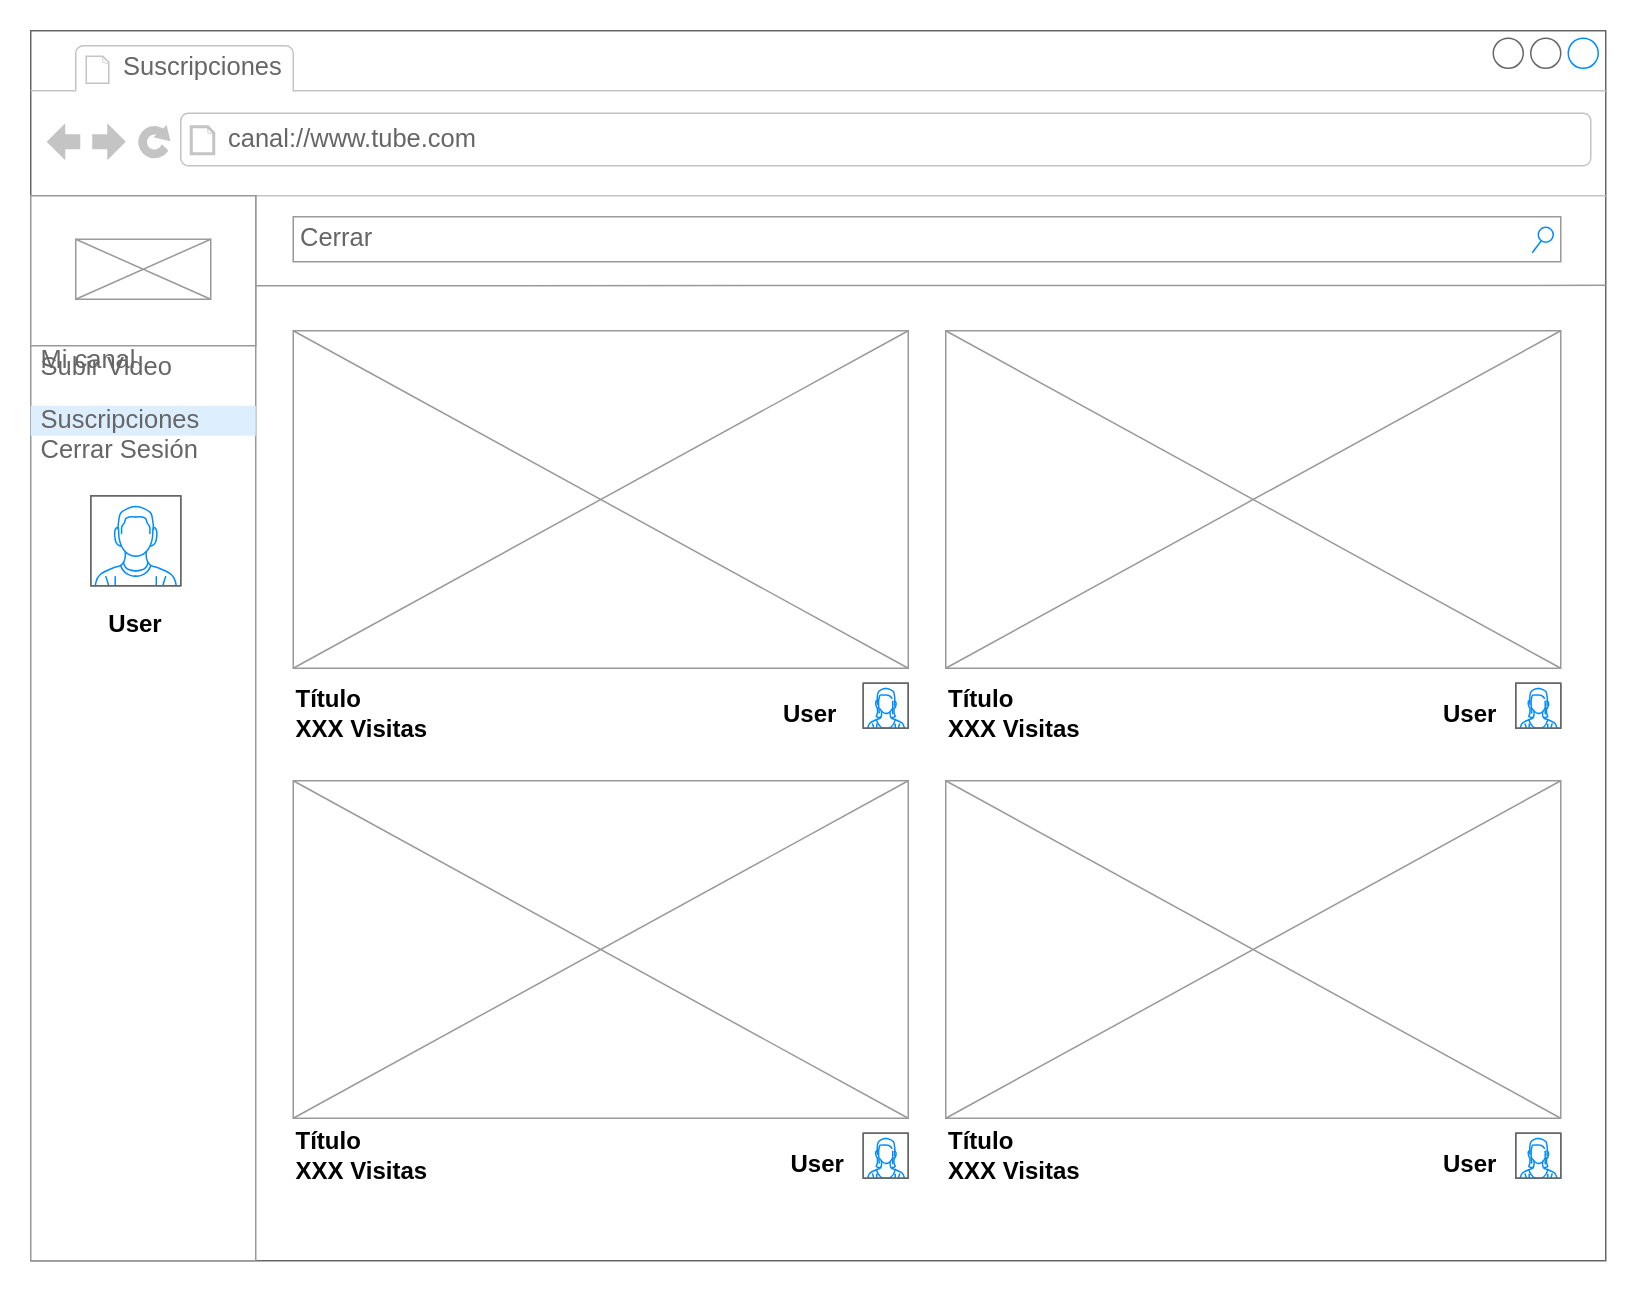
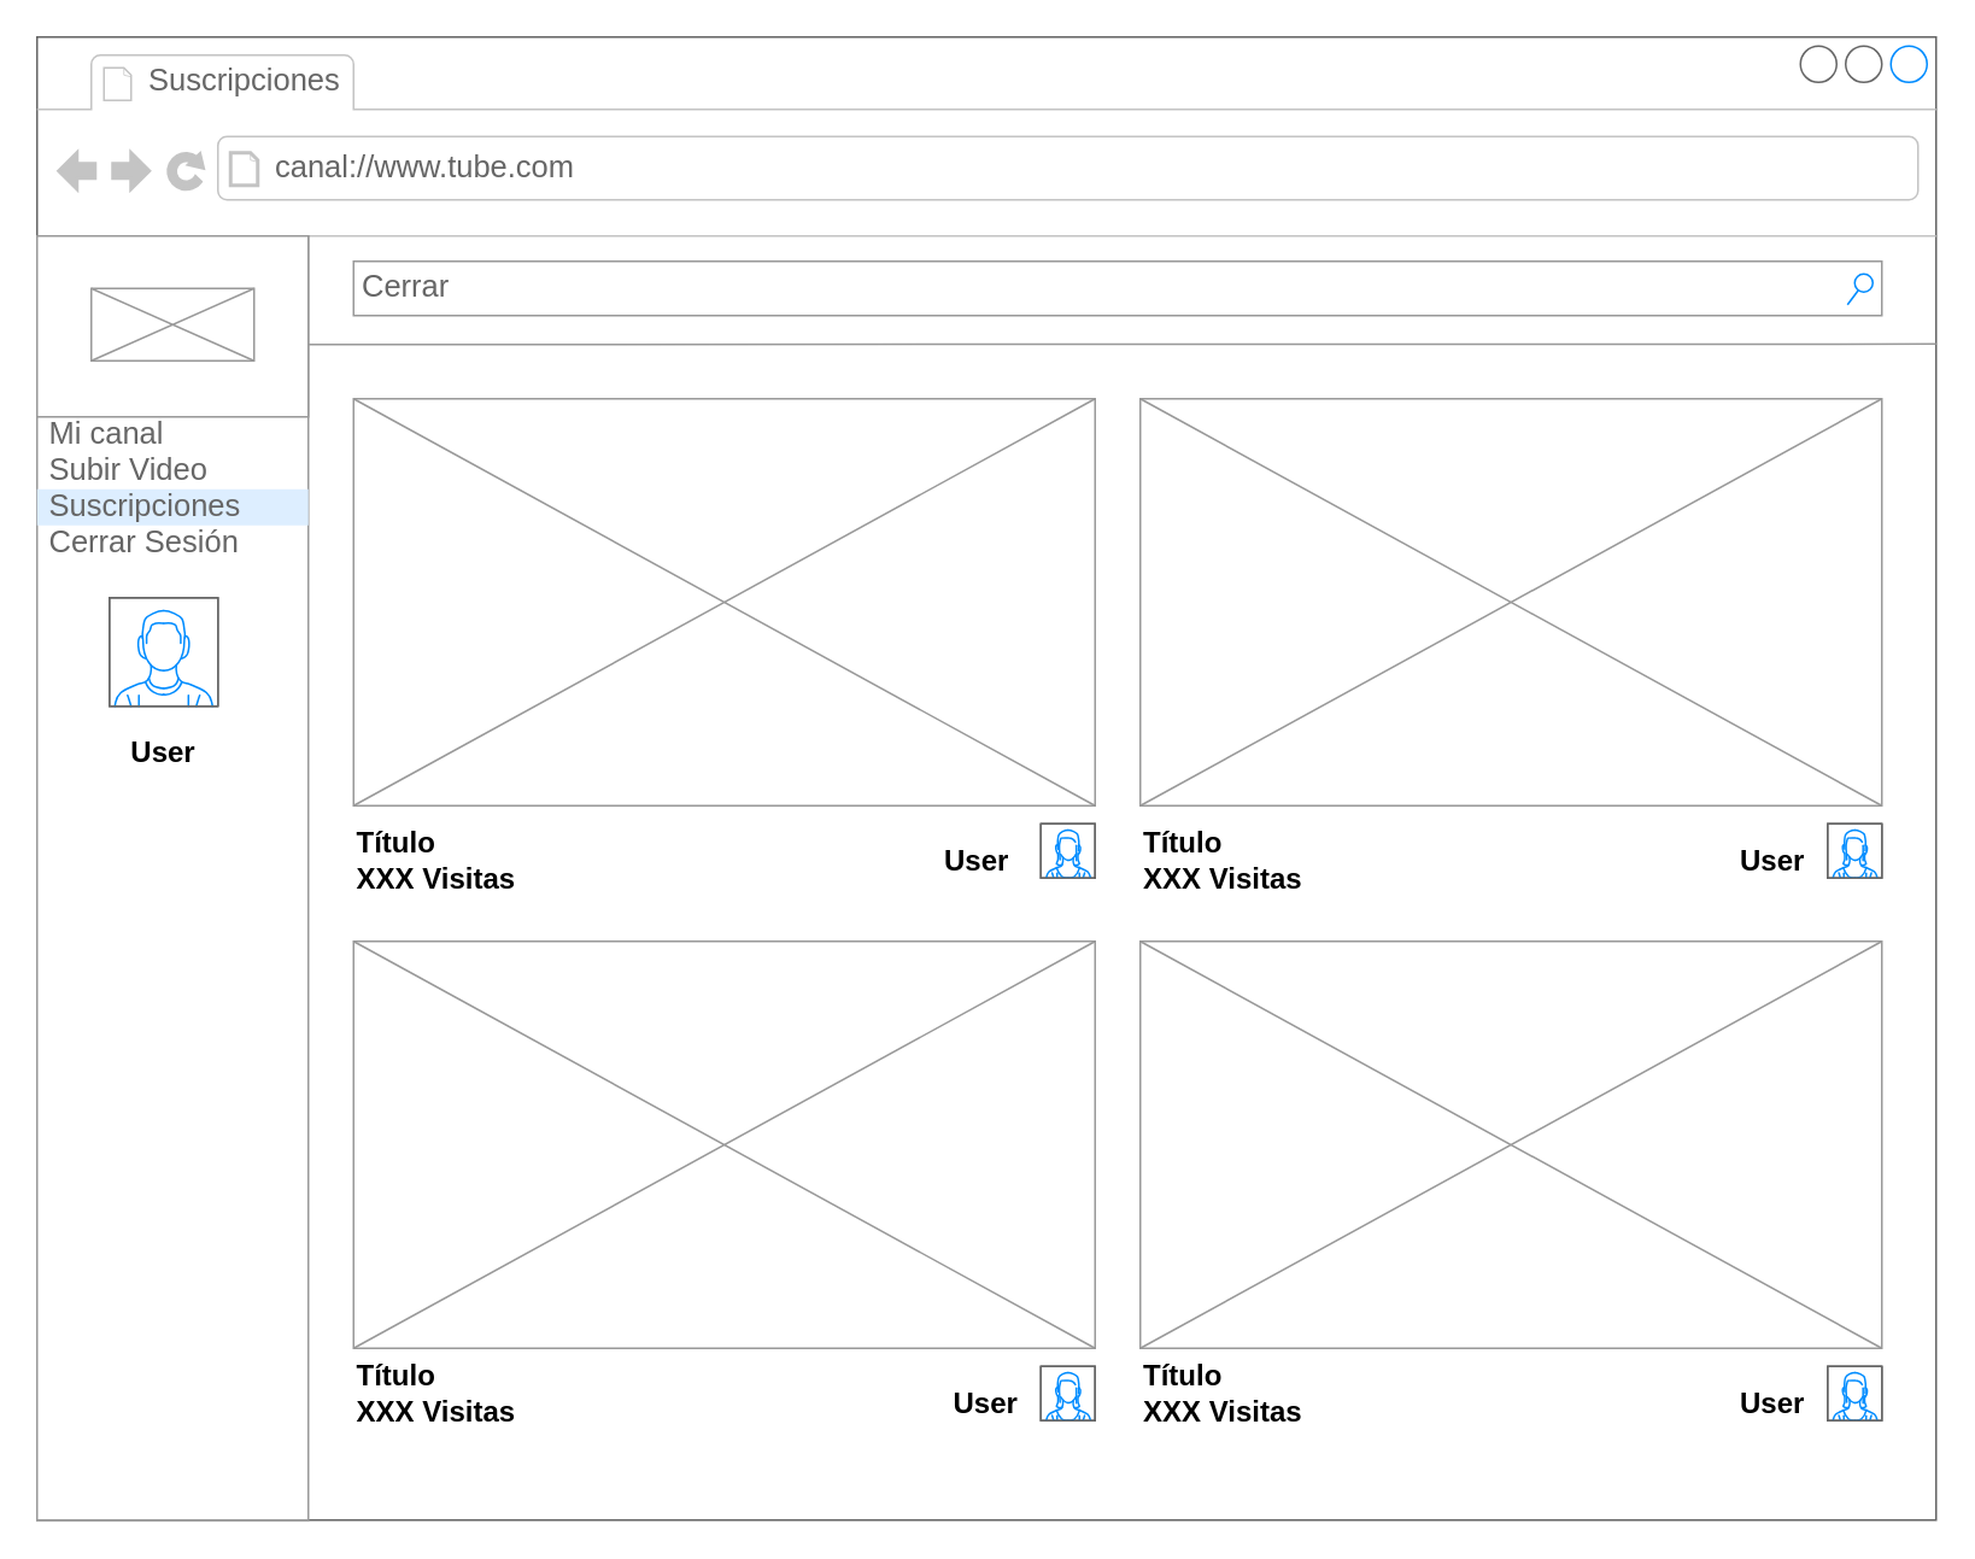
  <mxCell id="0" />
  <mxCell id="1" parent="0" />
  <mxCell id="2" value="" style="strokeWidth=1;shadow=0;dashed=0;align=center;html=1;shape=mxgraph.mockup.containers.browserWindow;rSize=0;fillColor=#ffffff;strokeColor=#666666;mainText=,;recursiveResize=0;rounded=0;labelBackgroundColor=none;fontFamily=Verdana;fontSize=12;fontColor=#000000;" parent="1" vertex="1"><mxGeometry x="20" y="20" width="1050" height="820" as="geometry" /></mxCell>
  <mxCell id="3" value="" style="verticalLabelPosition=bottom;shadow=0;dashed=0;align=center;html=1;verticalAlign=top;strokeWidth=1;shape=mxgraph.mockup.graphics.simpleIcon;strokeColor=#999999;fillColor=#ffffff;" parent="2" vertex="1"><mxGeometry x="175" y="500" width="410" height="225" as="geometry" /></mxCell>
  <mxCell id="4" value="Suscripciones" style="strokeWidth=1;shadow=0;dashed=0;align=center;html=1;shape=mxgraph.mockup.containers.anchor;fontSize=17;fontColor=#666666;align=left;" parent="2" vertex="1"><mxGeometry x="60" y="12" width="110" height="26" as="geometry" /></mxCell>
  <mxCell id="5" value="canal://www.tube.com" style="strokeWidth=1;shadow=0;dashed=0;align=center;html=1;shape=mxgraph.mockup.containers.anchor;rSize=0;fontSize=17;fontColor=#666666;align=left;" parent="2" vertex="1"><mxGeometry x="130" y="60" width="250" height="26" as="geometry" /></mxCell>
  <mxCell id="6" value="" style="strokeWidth=1;shadow=0;dashed=0;align=center;html=1;shape=mxgraph.mockup.forms.rrect;rSize=0;strokeColor=#999999;fillColor=#ffffff;" parent="2" vertex="1"><mxGeometry y="110" width="150" height="710" as="geometry" /></mxCell>
  <mxCell id="7" value="" style="strokeWidth=1;shadow=0;dashed=0;align=center;html=1;shape=mxgraph.mockup.forms.rrect;rSize=0;strokeColor=#999999;fontColor=#008cff;fontSize=17;fillColor=#ffffff;resizeWidth=1;verticalAlign=bottom;" parent="6" vertex="1"><mxGeometry width="150" height="100" relative="1" as="geometry"><mxPoint as="offset" /></mxGeometry></mxCell>
  <mxCell id="8" value="Mi canal" style="strokeWidth=1;shadow=0;dashed=0;align=center;html=1;shape=mxgraph.mockup.forms.anchor;fontSize=17;fontColor=#666666;align=left;spacingLeft=5;resizeWidth=1;" parent="6" vertex="1"><mxGeometry width="150" height="20" relative="1" as="geometry"><mxPoint y="100" as="offset" /></mxGeometry></mxCell>
  <mxCell id="9" value="Cerrar Sesión" style="strokeWidth=1;shadow=0;dashed=0;align=center;html=1;shape=mxgraph.mockup.forms.anchor;fontSize=17;fontColor=#666666;align=left;spacingLeft=5;resizeWidth=1;" parent="6" vertex="1"><mxGeometry width="150" height="20" relative="1" as="geometry"><mxPoint y="160" as="offset" /></mxGeometry></mxCell>
  <mxCell id="10" value="Suscripciones" style="strokeWidth=1;shadow=0;dashed=0;align=center;html=1;shape=mxgraph.mockup.forms.rrect;rSize=0;fontSize=17;fontColor=#666666;align=left;spacingLeft=5;fillColor=#ddeeff;strokeColor=none;resizeWidth=1;" parent="6" vertex="1"><mxGeometry width="150" height="20" relative="1" as="geometry"><mxPoint y="140" as="offset" /></mxGeometry></mxCell>
  <mxCell id="11" value="" style="verticalLabelPosition=bottom;shadow=0;dashed=0;align=center;html=1;verticalAlign=top;strokeWidth=1;shape=mxgraph.mockup.containers.userMale;strokeColor=#666666;strokeColor2=#008cff;fillColor=#ffffff;" parent="6" vertex="1"><mxGeometry x="40" y="200" width="60" height="60" as="geometry" /></mxCell>
- <mxCell id="12" value="Subir Video" style="text;html=1;strokeColor=none;fillColor=none;align=left;verticalAlign=middle;whiteSpace=wrap;rounded=0;fontSize=17;fontColor=#666666;" parent="6" vertex="1"><mxGeometry x="5" y="105" width="140" height="20" as="geometry" /></mxCell>
+ <mxCell id="12" value="Subir Video" style="text;html=1;strokeColor=none;fillColor=none;align=left;verticalAlign=middle;whiteSpace=wrap;rounded=0;fontSize=17;fontColor=#666666;" parent="6" vertex="1"><mxGeometry x="5" y="120" width="140" height="20" as="geometry" /></mxCell>
  <mxCell id="13" value="" style="verticalLabelPosition=bottom;shadow=0;dashed=0;align=center;html=1;verticalAlign=top;strokeWidth=1;shape=mxgraph.mockup.graphics.simpleIcon;strokeColor=#999999;fillColor=#ffffff;fontSize=16;" parent="6" vertex="1"><mxGeometry x="30" y="29" width="90" height="40" as="geometry" /></mxCell>
  <mxCell id="14" value="" style="strokeWidth=1;shadow=0;dashed=0;align=center;html=1;shape=mxgraph.mockup.forms.anchor;fontSize=17;fontColor=#666666;align=left;spacingLeft=5;resizeWidth=1;" vertex="1" parent="6"><mxGeometry y="39" width="150" height="20" as="geometry"><mxPoint y="100" as="offset" /></mxGeometry></mxCell>
  <mxCell id="15" value="User" style="text;html=1;strokeColor=none;fillColor=none;align=center;verticalAlign=middle;whiteSpace=wrap;rounded=0;fontStyle=1;fontSize=16;" vertex="1" parent="6"><mxGeometry x="45" y="275" width="50" height="20" as="geometry" /></mxCell>
  <mxCell id="16" value="" style="verticalLabelPosition=bottom;shadow=0;dashed=0;align=center;html=1;verticalAlign=top;strokeWidth=1;shape=mxgraph.mockup.graphics.simpleIcon;strokeColor=#999999;fillColor=#ffffff;" parent="2" vertex="1"><mxGeometry x="610" y="200" width="410" height="225" as="geometry" /></mxCell>
  <mxCell id="17" value="" style="verticalLabelPosition=bottom;shadow=0;dashed=0;align=center;html=1;verticalAlign=top;strokeWidth=1;shape=mxgraph.mockup.graphics.simpleIcon;strokeColor=#999999;fillColor=#ffffff;" parent="2" vertex="1"><mxGeometry x="175" y="200" width="410" height="225" as="geometry" /></mxCell>
  <mxCell id="18" value="" style="verticalLabelPosition=bottom;shadow=0;dashed=0;align=center;html=1;verticalAlign=top;strokeWidth=1;shape=mxgraph.mockup.graphics.simpleIcon;strokeColor=#999999;fillColor=#ffffff;" parent="2" vertex="1"><mxGeometry x="610" y="500" width="410" height="225" as="geometry" /></mxCell>
  <mxCell id="19" value="&lt;div style=&quot;font-size: 16px;&quot;&gt;Título&lt;/div&gt;&lt;div style=&quot;font-size: 16px;&quot;&gt;XXX Visitas&lt;br style=&quot;font-size: 16px;&quot;&gt;&lt;/div&gt;" style="text;html=1;strokeColor=none;fillColor=none;align=left;verticalAlign=middle;whiteSpace=wrap;rounded=0;fontStyle=1;fontSize=16;" parent="2" vertex="1"><mxGeometry x="175" y="445" width="290" height="20" as="geometry" /></mxCell>
  <mxCell id="20" value="&lt;div style=&quot;font-size: 16px;&quot;&gt;Título&lt;/div&gt;&lt;div style=&quot;font-size: 16px;&quot;&gt;XXX Visitas&lt;br style=&quot;font-size: 16px;&quot;&gt;&lt;/div&gt;" style="text;html=1;strokeColor=none;fillColor=none;align=left;verticalAlign=middle;whiteSpace=wrap;rounded=0;fontStyle=1;fontSize=16;" parent="2" vertex="1"><mxGeometry x="610" y="445" width="290" height="20" as="geometry" /></mxCell>
  <mxCell id="21" value="&lt;div style=&quot;font-size: 16px;&quot;&gt;Título&lt;/div&gt;&lt;div style=&quot;font-size: 16px;&quot;&gt;XXX Visitas&lt;br style=&quot;font-size: 16px;&quot;&gt;&lt;/div&gt;" style="text;html=1;strokeColor=none;fillColor=none;align=left;verticalAlign=middle;whiteSpace=wrap;rounded=0;fontStyle=1;fontSize=16;" parent="2" vertex="1"><mxGeometry x="175" y="740" width="290" height="20" as="geometry" /></mxCell>
  <mxCell id="22" value="&lt;div style=&quot;font-size: 16px;&quot;&gt;Título&lt;/div&gt;&lt;div style=&quot;font-size: 16px;&quot;&gt;XXX Visitas&lt;br style=&quot;font-size: 16px;&quot;&gt;&lt;/div&gt;" style="text;html=1;strokeColor=none;fillColor=none;align=left;verticalAlign=middle;whiteSpace=wrap;rounded=0;fontStyle=1;fontSize=16;" parent="2" vertex="1"><mxGeometry x="610" y="740" width="290" height="20" as="geometry" /></mxCell>
  <mxCell id="23" value="" style="verticalLabelPosition=bottom;shadow=0;dashed=0;align=center;html=1;verticalAlign=top;strokeWidth=1;shape=mxgraph.mockup.containers.userFemale;strokeColor=#666666;strokeColor2=#008cff;fillColor=#ffffff;fontSize=16;" parent="2" vertex="1"><mxGeometry x="555" y="435" width="30" height="30" as="geometry" /></mxCell>
  <mxCell id="24" value="" style="verticalLabelPosition=bottom;shadow=0;dashed=0;align=center;html=1;verticalAlign=top;strokeWidth=1;shape=mxgraph.mockup.containers.userFemale;strokeColor=#666666;strokeColor2=#008cff;fillColor=#ffffff;fontSize=16;" parent="2" vertex="1"><mxGeometry x="990" y="435" width="30" height="30" as="geometry" /></mxCell>
  <mxCell id="25" value="" style="verticalLabelPosition=bottom;shadow=0;dashed=0;align=center;html=1;verticalAlign=top;strokeWidth=1;shape=mxgraph.mockup.containers.userFemale;strokeColor=#666666;strokeColor2=#008cff;fillColor=#ffffff;fontSize=16;" parent="2" vertex="1"><mxGeometry x="555" y="735" width="30" height="30" as="geometry" /></mxCell>
  <mxCell id="26" value="" style="verticalLabelPosition=bottom;shadow=0;dashed=0;align=center;html=1;verticalAlign=top;strokeWidth=1;shape=mxgraph.mockup.containers.userFemale;strokeColor=#666666;strokeColor2=#008cff;fillColor=#ffffff;fontSize=16;" parent="2" vertex="1"><mxGeometry x="990" y="735" width="30" height="30" as="geometry" /></mxCell>
  <mxCell id="27" value="User" style="text;html=1;strokeColor=none;fillColor=none;align=left;verticalAlign=middle;whiteSpace=wrap;rounded=0;fontStyle=1;fontSize=16;" parent="2" vertex="1"><mxGeometry x="500" y="445" width="50" height="20" as="geometry" /></mxCell>
  <mxCell id="28" value="User" style="text;html=1;strokeColor=none;fillColor=none;align=left;verticalAlign=middle;whiteSpace=wrap;rounded=0;fontStyle=1;fontSize=16;" parent="2" vertex="1"><mxGeometry x="940" y="445" width="50" height="20" as="geometry" /></mxCell>
  <mxCell id="29" value="User" style="text;html=1;strokeColor=none;fillColor=none;align=left;verticalAlign=middle;whiteSpace=wrap;rounded=0;fontStyle=1;fontSize=16;" parent="2" vertex="1"><mxGeometry x="505" y="745" width="50" height="20" as="geometry" /></mxCell>
  <mxCell id="30" value="User" style="text;html=1;strokeColor=none;fillColor=none;align=left;verticalAlign=middle;whiteSpace=wrap;rounded=0;fontStyle=1;fontSize=16;" parent="2" vertex="1"><mxGeometry x="940" y="745" width="50" height="20" as="geometry" /></mxCell>
  <mxCell id="31" value="" style="endArrow=none;html=1;fontSize=16;entryX=1;entryY=0.207;entryDx=0;entryDy=0;entryPerimeter=0;strokeColor=#999999;" parent="2" target="2" edge="1"><mxGeometry width="50" height="50" relative="1" as="geometry"><mxPoint x="150" y="170" as="sourcePoint" /><mxPoint x="280" y="170" as="targetPoint" /></mxGeometry></mxCell>
  <mxCell id="32" value="Cerrar" style="strokeWidth=1;shadow=0;dashed=0;align=center;html=1;shape=mxgraph.mockup.forms.searchBox;strokeColor=#999999;mainText=;fillColor=#ffffff;strokeColor2=#008cff;fontColor=#666666;fontSize=17;align=left;spacingLeft=3;" parent="2" vertex="1"><mxGeometry x="175" y="124" width="845" height="30" as="geometry" /></mxCell>
  <mxCell id="33" value="" style="shape=image;html=1;verticalAlign=top;verticalLabelPosition=bottom;labelBackgroundColor=#ffffff;imageAspect=0;aspect=fixed;image=https://cdn3.iconfinder.com/data/icons/google-material-design-icons/48/ic_expand_more_48px-128.png" parent="2" vertex="1"><mxGeometry x="585" y="776" width="44" height="44" as="geometry" /></mxCell>
